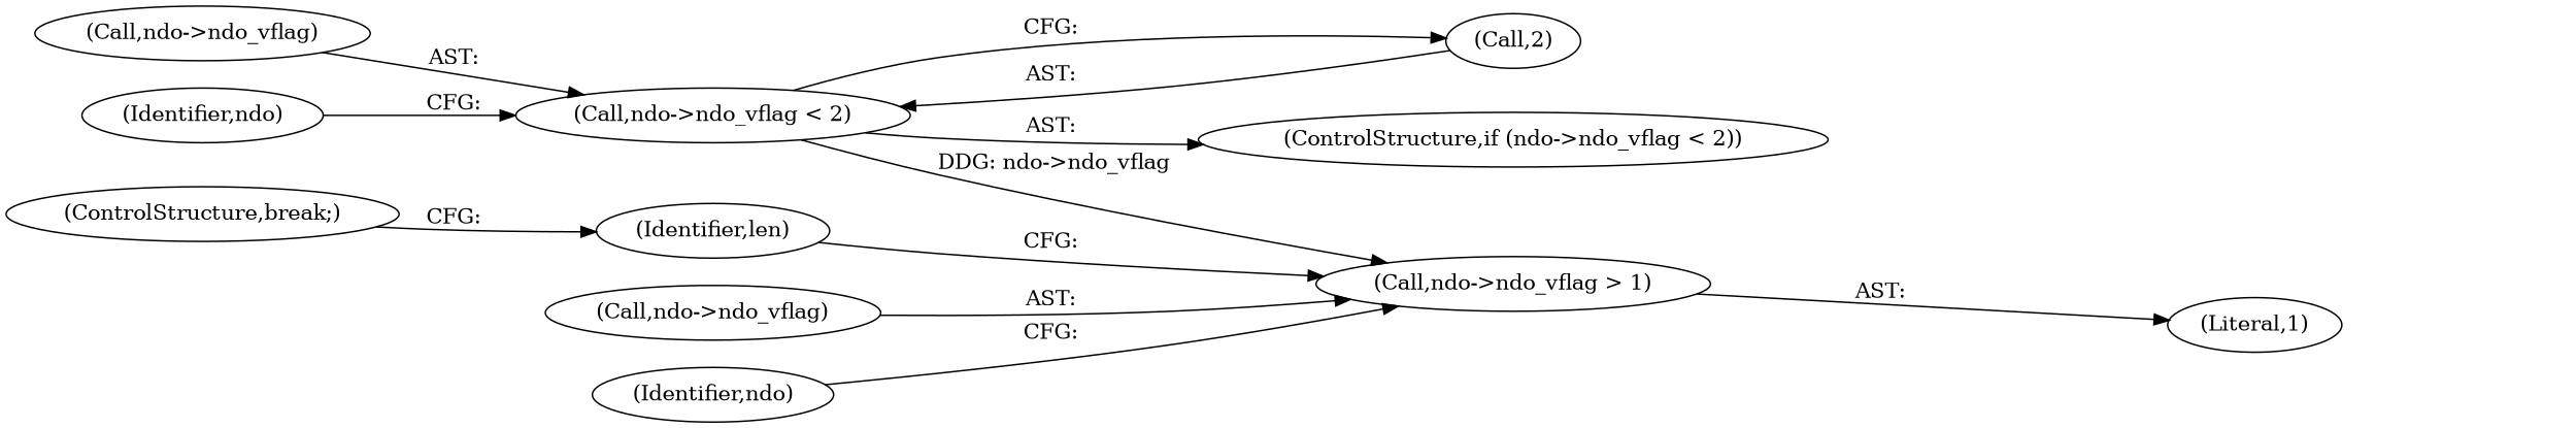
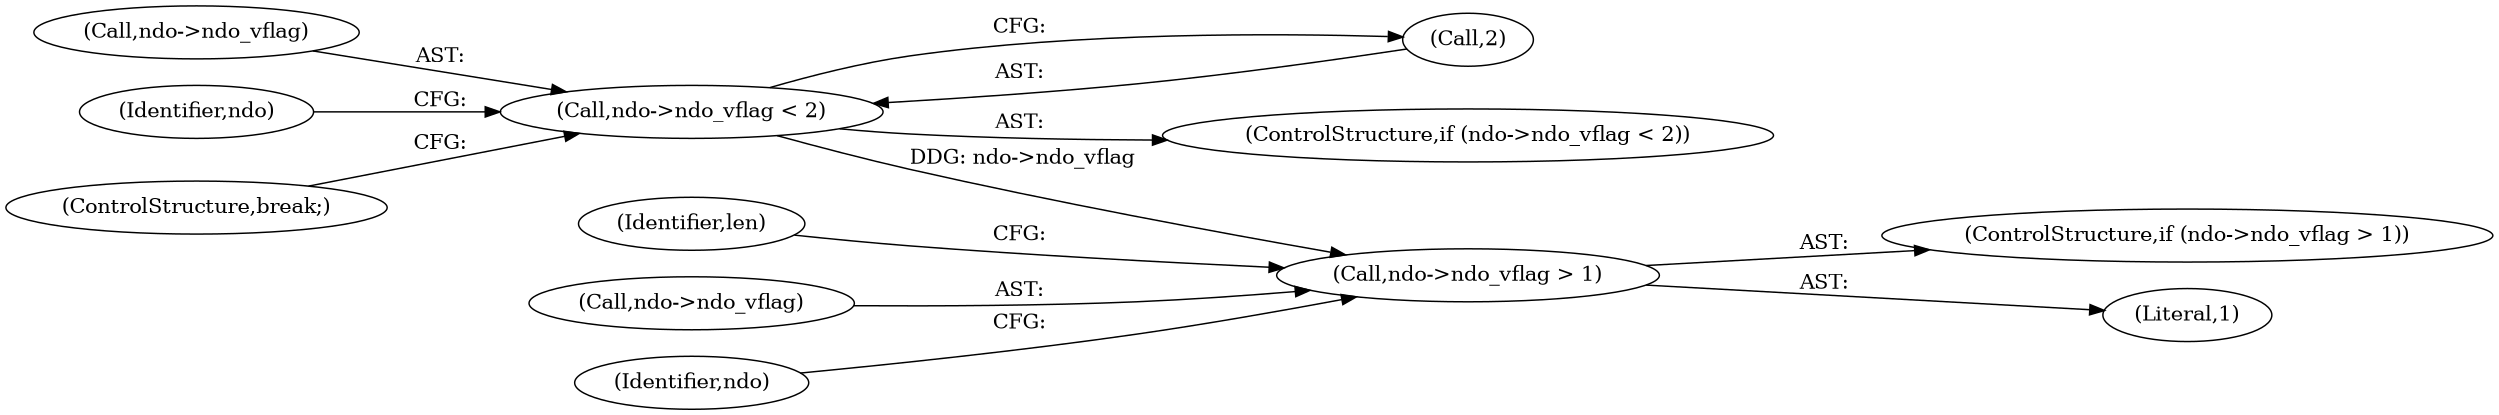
  digraph {
    rankdir=LR
    n1 [label="(Call,ndo->ndo_vflag > 1)"]
+   n2 [label="(ControlStructure,if (ndo->ndo_vflag > 1))"]
    n3 [label="(Literal,1)"]
    n4 [label="(Call,ndo->ndo_vflag < 2)"]
    n5 [label="(ControlStructure,if (ndo->ndo_vflag < 2))"]
    n6 [label="(Call,2)"]
    n7 [label="(Call,ndo->ndo_vflag)"]
    n8 [label="(ControlStructure,break;)"]
    n9 [label="(Identifier,len)"]
    n10 [label="(Identifier,ndo)"]
    n11 [label="(Identifier,ndo)"]
    n12 [label="(Call,ndo->ndo_vflag)"]
+   n1 -> n2 [label="AST: "]
    n1 -> n3 [label="AST: "]
    n4 -> n1 [label="DDG: ndo->ndo_vflag"]
    n4 -> n5 [label="AST: "]
    n4 -> n6 [label="CFG: "]
    n6 -> n4 [label="AST: "]
    n7 -> n1 [label="AST: "]
-   n8 -> n9 [label="CFG: "]
+   n8 -> n4 [label="CFG: "]
    n9 -> n1 [label="CFG: "]
    n10 -> n1 [label="CFG: "]
    n11 -> n4 [label="CFG: "]
    n12 -> n4 [label="AST: "]
  }
